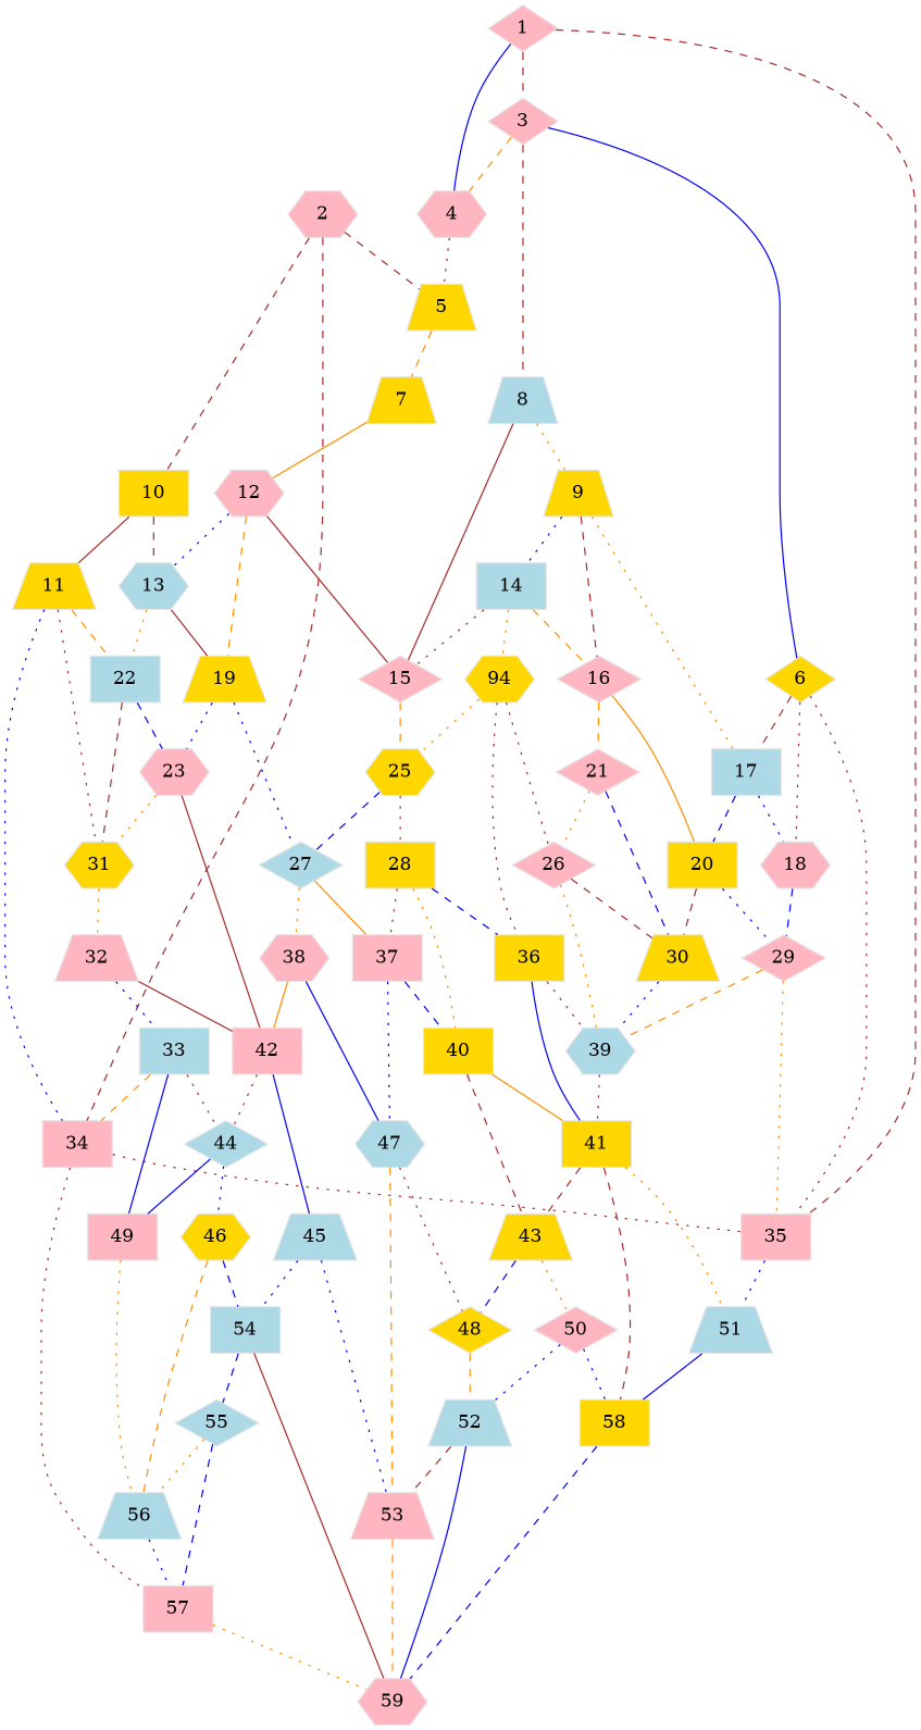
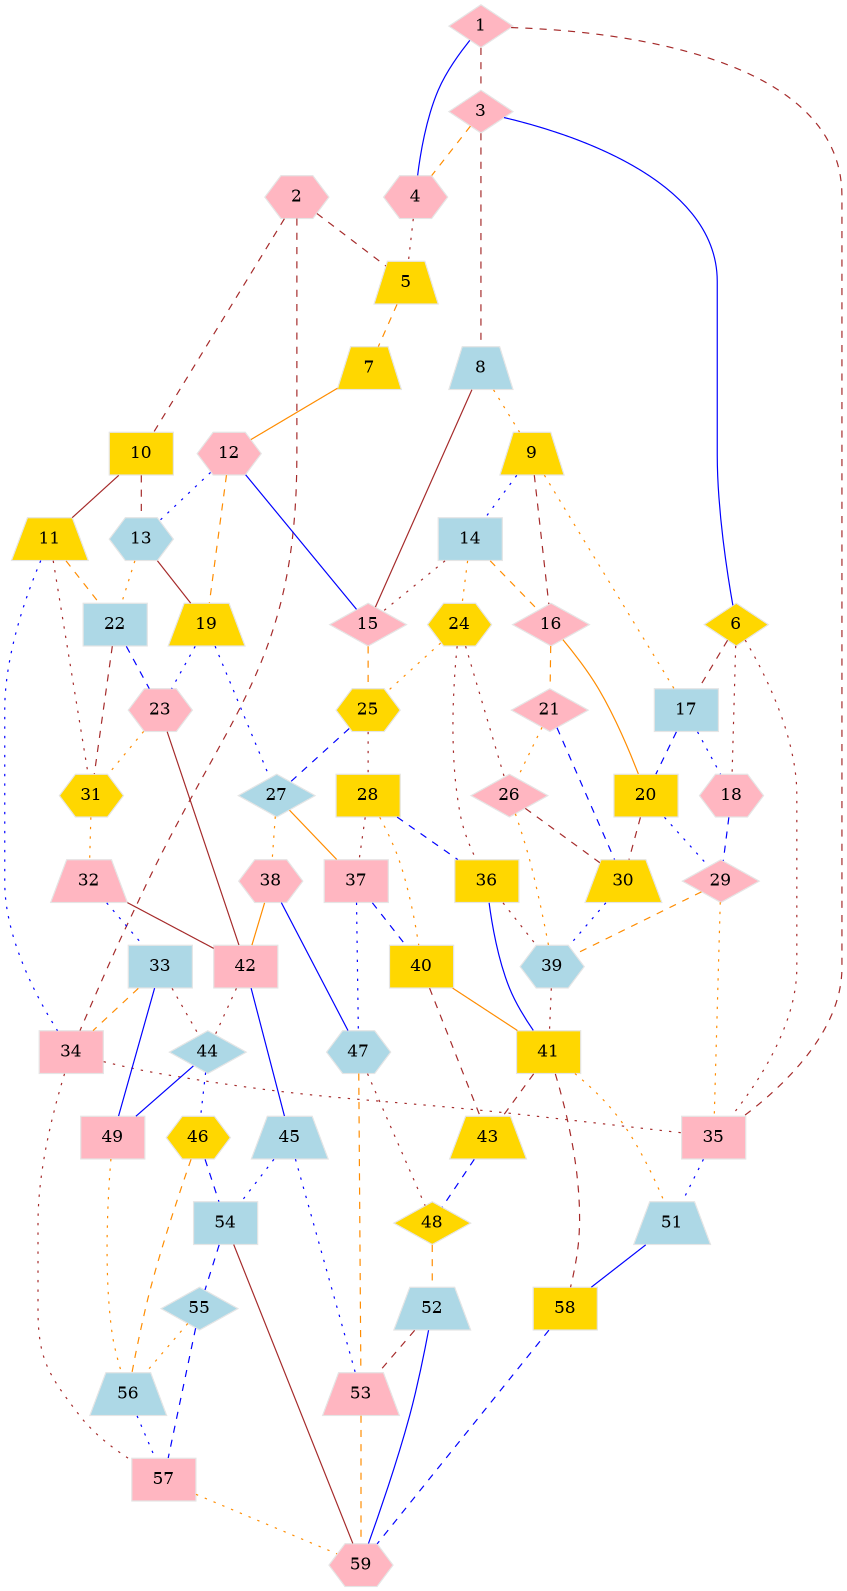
  graph {
    node [color=gray90 fillcolor=lightpink shape=box style=filled]
    edge [color=blue style=dotted weight=1.0]
    1 [shape=diamond]
    3 [shape=diamond]
    4 [shape=hexagon]
    35
    6 [fillcolor=gold shape=diamond]
    8 [fillcolor=lightblue shape=trapezium]
    5 [fillcolor=gold shape=trapezium]
    51 [fillcolor=lightblue shape=trapezium]
    2 [shape=hexagon]
    10 [fillcolor=gold]
    34
    7 [fillcolor=gold shape=trapezium]
    11 [fillcolor=gold shape=trapezium]
    13 [fillcolor=lightblue shape=hexagon]
    57
    17 [fillcolor=lightblue]
    18 [shape=hexagon]
    9 [fillcolor=gold shape=trapezium]
    15 [shape=diamond]
    12 [shape=hexagon]
    20 [fillcolor=gold]
    29 [shape=diamond]
    19 [fillcolor=gold shape=trapezium]
    14 [fillcolor=lightblue]
    16 [shape=diamond]
    25 [fillcolor=gold shape=hexagon]
-   24 [fillcolor=gold shape=hexagon label=94]
+   24 [fillcolor=gold shape=hexagon]
    21 [shape=diamond]
    22 [fillcolor=lightblue]
    31 [fillcolor=gold shape=hexagon]
    23 [shape=hexagon]
    32 [shape=trapezium]
    27 [fillcolor=lightblue shape=diamond]
    26 [shape=diamond]
    36 [fillcolor=gold]
    28 [fillcolor=gold]
    30 [fillcolor=gold shape=trapezium]
    39 [fillcolor=lightblue shape=hexagon]
    42
    37
    38 [shape=hexagon]
    44 [fillcolor=lightblue shape=diamond]
    45 [fillcolor=lightblue shape=trapezium]
    41 [fillcolor=gold]
    40 [fillcolor=gold]
    47 [fillcolor=lightblue shape=hexagon]
    43 [fillcolor=gold shape=trapezium]
    33 [fillcolor=lightblue]
    49
    46 [fillcolor=gold shape=hexagon]
    56 [fillcolor=lightblue shape=trapezium]
    59 [shape=hexagon]
    58 [fillcolor=gold]
    48 [fillcolor=gold shape=diamond]
    53 [shape=trapezium]
-   50 [shape=diamond]
    54 [fillcolor=lightblue]
    52 [fillcolor=lightblue shape=trapezium]
    55 [fillcolor=lightblue shape=diamond]
    1 -- 3 [color=brown style=dashed]
    1 -- 4 [style=solid]
    1 -- 35 [color=brown style=dashed]
    3 -- 4 [color=darkorange style=dashed]
    3 -- 6 [style=solid]
    3 -- 8 [color=brown style=dashed]
    4 -- 5 [color=brown weight=2.0]
    35 -- 51
    6 -- 35 [color=brown]
    6 -- 17 [color=brown style=dashed]
    6 -- 18 [color=brown]
    8 -- 9 [color=darkorange]
    8 -- 15 [color=brown style=solid]
    5 -- 7 [color=darkorange style=dashed]
    51 -- 58 [style=solid]
    2 -- 5 [color=brown style=dashed]
    2 -- 10 [color=brown style=dashed]
    2 -- 34 [color=brown style=dashed]
    10 -- 11 [color=brown style=solid]
    10 -- 13 [color=brown style=dashed]
    34 -- 35 [color=brown weight=2.0]
    34 -- 57 [color=brown]
    7 -- 12 [color=darkorange style=solid]
    11 -- 34
    11 -- 22 [color=darkorange style=dashed]
    11 -- 31 [color=brown]
    13 -- 19 [color=brown style=solid]
    13 -- 22 [color=darkorange]
    57 -- 59 [color=darkorange]
    17 -- 18
    17 -- 20 [style=dashed]
    18 -- 29 [style=dashed]
    9 -- 17 [color=darkorange]
    9 -- 14
    9 -- 16 [color=brown style=dashed]
    15 -- 25 [color=darkorange style=dashed]
    12 -- 13
-   12 -- 15 [color=brown style=solid]
+   12 -- 15 [style=solid]
    12 -- 19 [color=darkorange style=dashed]
    20 -- 29
    20 -- 30 [color=brown style=dashed]
    29 -- 35 [color=darkorange]
    29 -- 39 [color=darkorange style=dashed]
    19 -- 23
    19 -- 27
    14 -- 15 [color=brown]
    14 -- 16 [color=darkorange style=dashed]
    14 -- 24 [color=darkorange]
    16 -- 20 [color=darkorange style=solid]
    16 -- 21 [color=darkorange style=dashed]
    25 -- 27 [style=dashed]
    25 -- 28 [color=brown]
    24 -- 25 [color=darkorange]
    24 -- 26 [color=brown]
    24 -- 36 [color=brown]
    21 -- 26 [color=darkorange]
    21 -- 30 [style=dashed]
    22 -- 31 [color=brown style=dashed]
    22 -- 23 [style=dashed]
    31 -- 32 [color=darkorange]
    23 -- 31 [color=darkorange]
    23 -- 42 [color=brown style=solid]
    32 -- 42 [color=brown style=solid]
    32 -- 33
    27 -- 37 [color=darkorange style=solid]
    27 -- 38 [color=darkorange]
    26 -- 30 [color=brown style=dashed]
    26 -- 39 [color=darkorange]
    36 -- 39 [color=brown]
    36 -- 41 [style=solid]
    28 -- 36 [style=dashed]
    28 -- 37 [color=brown]
    28 -- 40 [color=darkorange]
    30 -- 39
    39 -- 41 [color=brown]
    42 -- 44 [color=brown]
    42 -- 45 [style=solid]
    37 -- 40 [style=dashed]
    37 -- 47
    38 -- 42 [color=darkorange style=solid weight=2.0]
    38 -- 47 [style=solid]
    44 -- 49 [style=solid]
    44 -- 46
    45 -- 53
    45 -- 54
    41 -- 51 [color=darkorange]
    41 -- 43 [color=brown style=dashed]
    41 -- 58 [color=brown style=dashed]
    40 -- 41 [color=darkorange style=solid]
    40 -- 43 [color=brown style=dashed]
    47 -- 48 [color=brown]
    47 -- 53 [color=darkorange style=dashed]
    43 -- 48 [style=dashed]
-   43 -- 50 [color=darkorange]
    33 -- 34 [color=darkorange style=dashed]
    33 -- 44 [color=brown]
    33 -- 49 [style=solid]
    49 -- 56 [color=darkorange]
    46 -- 56 [color=darkorange style=dashed]
    46 -- 54 [style=dashed]
    56 -- 57
    58 -- 59 [style=dashed]
    48 -- 52 [color=darkorange style=dashed]
    53 -- 59 [color=darkorange style=dashed]
-   50 -- 58
-   50 -- 52
    54 -- 59 [color=brown style=solid]
    54 -- 55 [style=dashed]
    52 -- 59 [style=solid]
    52 -- 53 [color=brown style=dashed]
    55 -- 57 [style=dashed]
    55 -- 56 [color=darkorange]
  }
